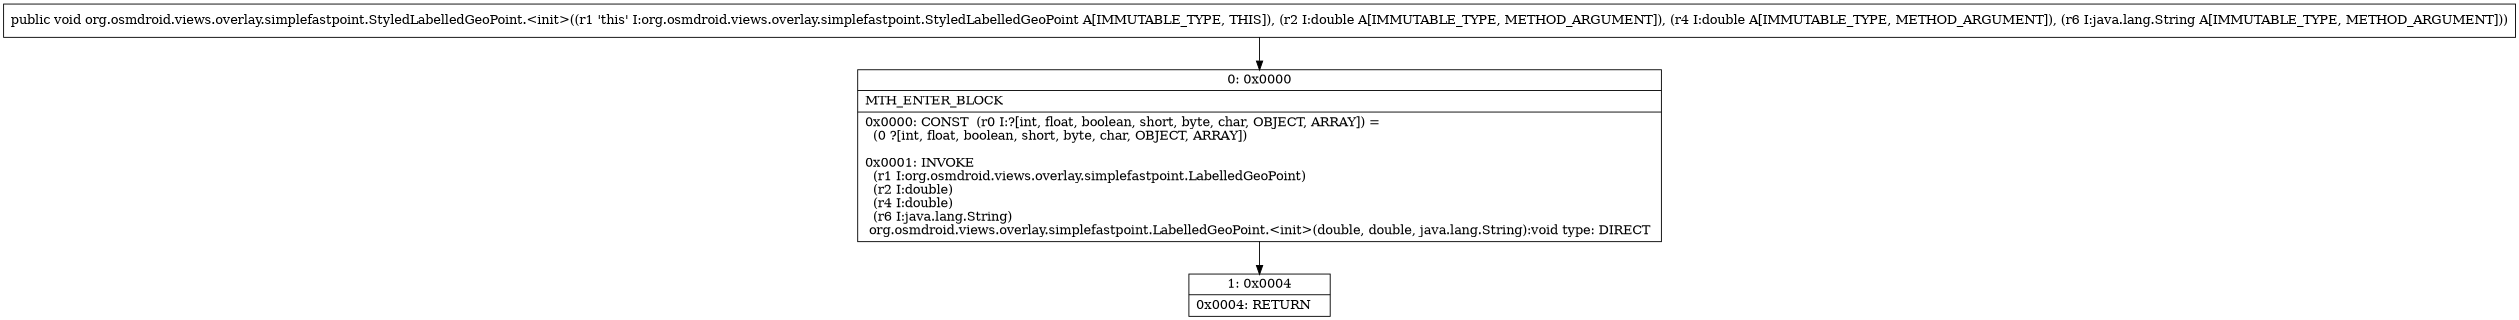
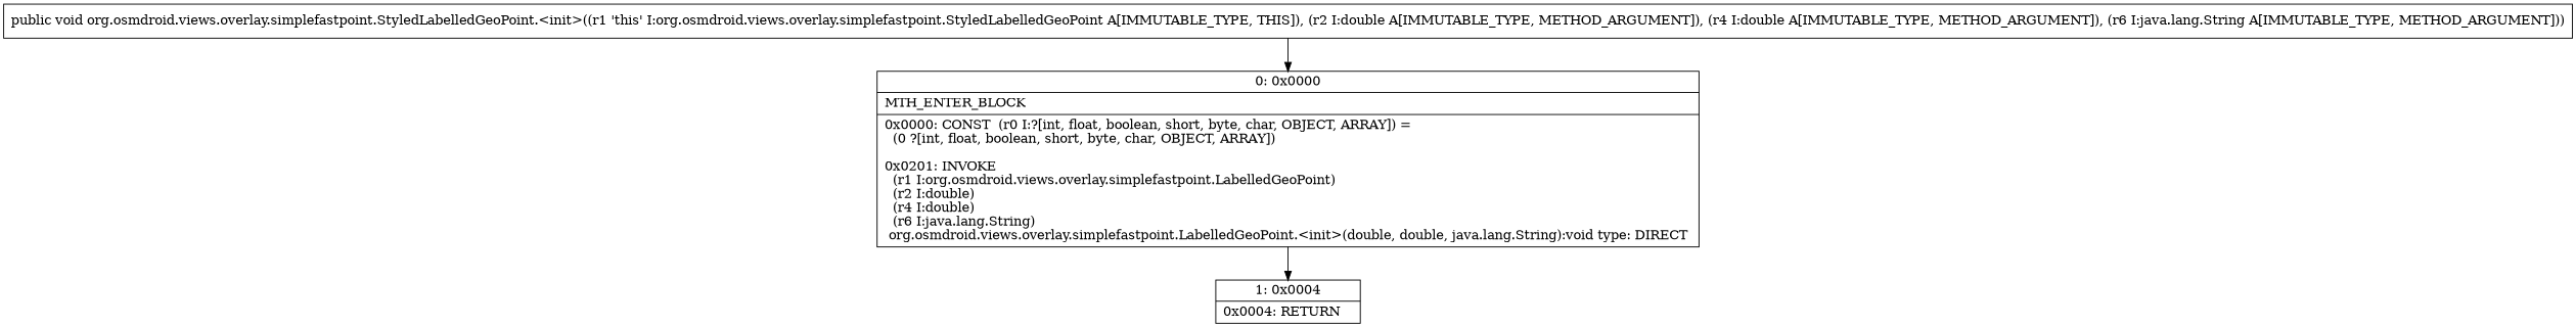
  digraph {
    node [shape=record]
-   n1 [label="{0\:\ 0x0000|MTH_ENTER_BLOCK\l|0x0000: CONST  (r0 I:?[int, float, boolean, short, byte, char, OBJECT, ARRAY]) = \l  (0 ?[int, float, boolean, short, byte, char, OBJECT, ARRAY])\l \l0x0001: INVOKE  \l  (r1 I:org.osmdroid.views.overlay.simplefastpoint.LabelledGeoPoint)\l  (r2 I:double)\l  (r4 I:double)\l  (r6 I:java.lang.String)\l org.osmdroid.views.overlay.simplefastpoint.LabelledGeoPoint.\<init\>(double, double, java.lang.String):void type: DIRECT \l}"]
+   n1 [label="{0\:\ 0x0000|MTH_ENTER_BLOCK\l|0x0000: CONST  (r0 I:?[int, float, boolean, short, byte, char, OBJECT, ARRAY]) = \l  (0 ?[int, float, boolean, short, byte, char, OBJECT, ARRAY])\l \l0x0201: INVOKE  \l  (r1 I:org.osmdroid.views.overlay.simplefastpoint.LabelledGeoPoint)\l  (r2 I:double)\l  (r4 I:double)\l  (r6 I:java.lang.String)\l org.osmdroid.views.overlay.simplefastpoint.LabelledGeoPoint.\<init\>(double, double, java.lang.String):void type: DIRECT \l}"]
    n2 [label="{1\:\ 0x0004|0x0004: RETURN   \l}"]
    n3 [label="{public void org.osmdroid.views.overlay.simplefastpoint.StyledLabelledGeoPoint.\<init\>((r1 'this' I:org.osmdroid.views.overlay.simplefastpoint.StyledLabelledGeoPoint A[IMMUTABLE_TYPE, THIS]), (r2 I:double A[IMMUTABLE_TYPE, METHOD_ARGUMENT]), (r4 I:double A[IMMUTABLE_TYPE, METHOD_ARGUMENT]), (r6 I:java.lang.String A[IMMUTABLE_TYPE, METHOD_ARGUMENT])) }"]
    n1 -> n2
    n3 -> n1
  }
